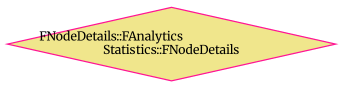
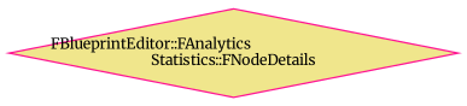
  digraph {
    rankdir=LR
    fontname=Merriweather
-   n1 [color=deeppink fillcolor=khaki fontname=Merriweather fontsize=10 height=0.2 label="FNodeDetails::FAnalytics\lStatistics::FNodeDetails" shape=diamond style=filled width=0.4]
+   n1 [color=deeppink fillcolor=khaki fontname=Merriweather fontsize=10 height=0.2 label="FBlueprintEditor::FAnalytics\lStatistics::FNodeDetails" shape=diamond style=filled width=0.4]
  }
